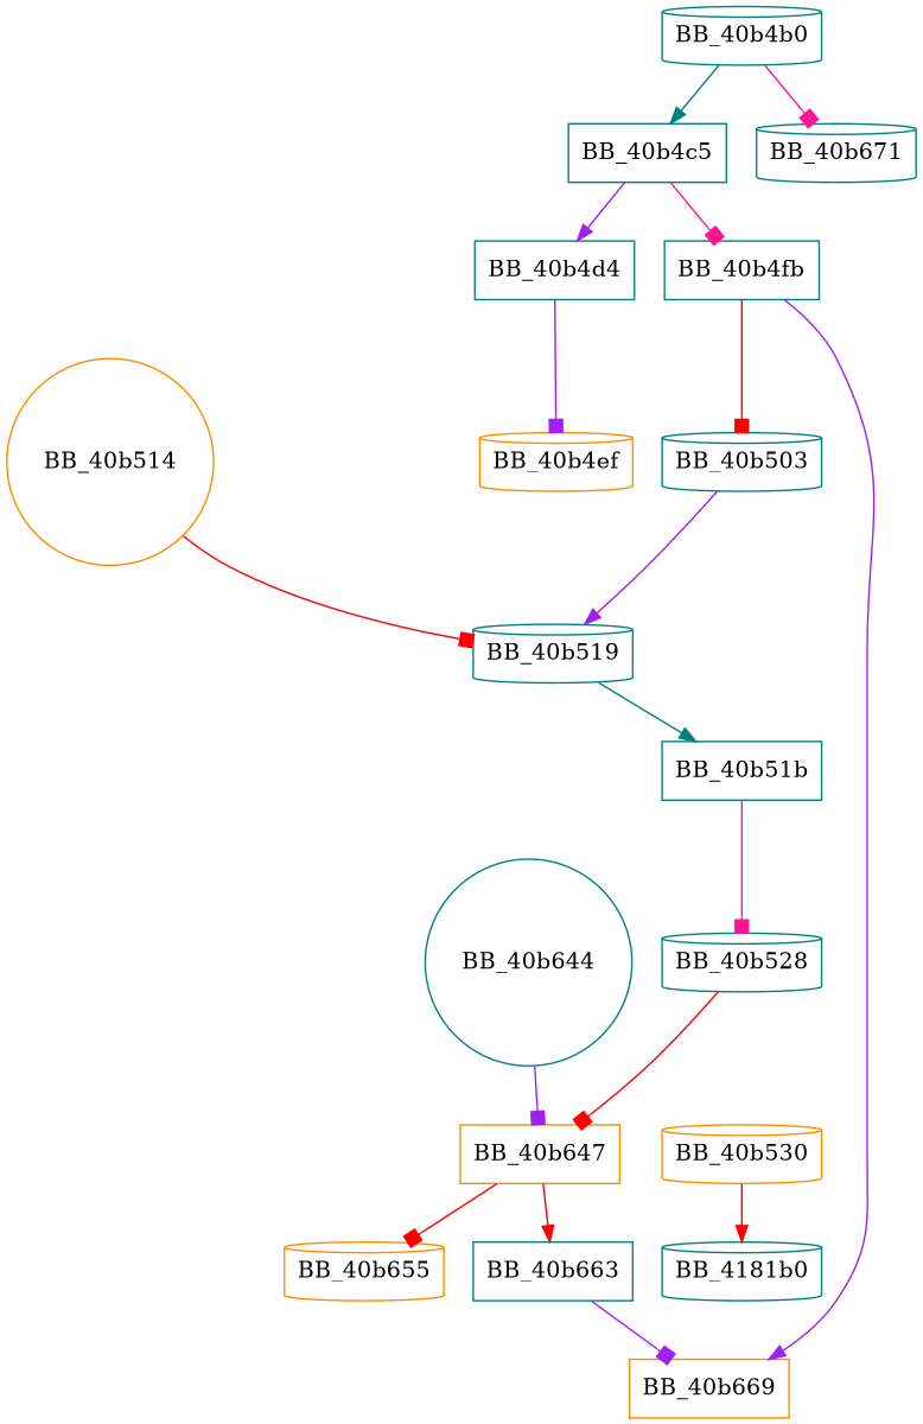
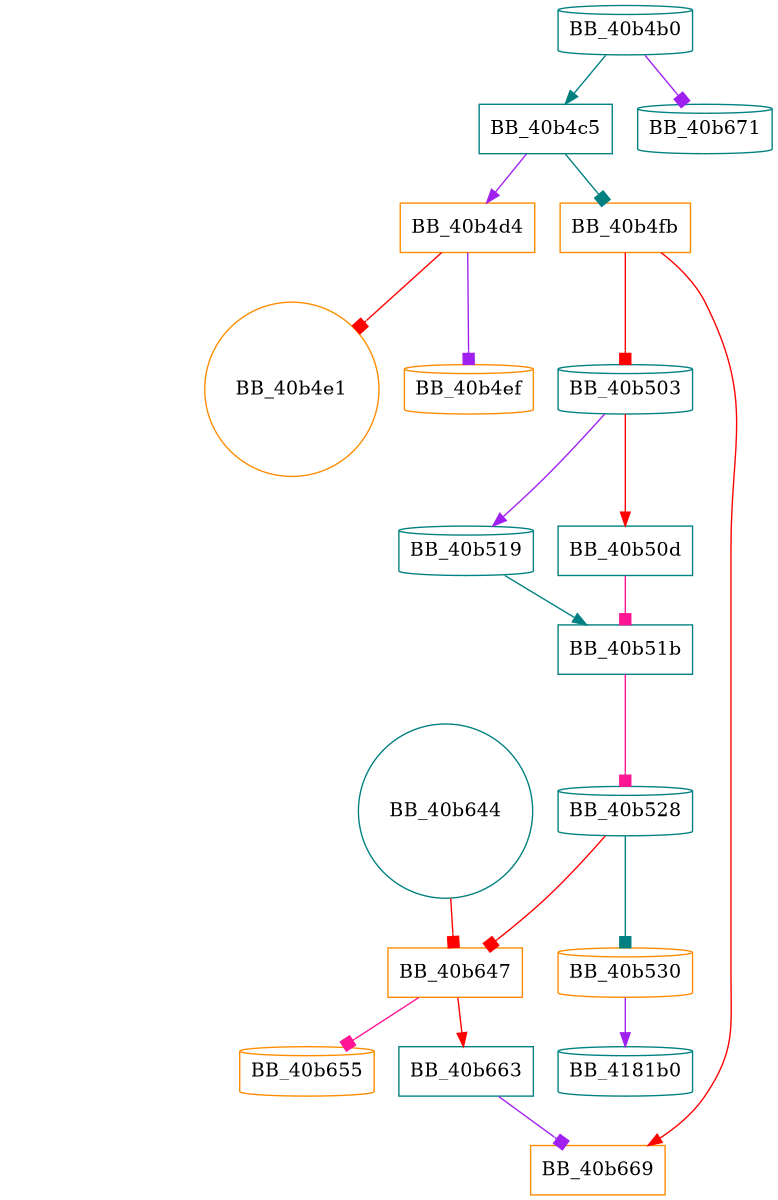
  digraph {
    fontname="DejaVu Serif"
    node [color=teal fontname="DejaVu Serif" shape=cylinder]
    edge [arrowhead=box color=red fontname="DejaVu Serif"]
    BB_40b4c5 [shape=box]
    BB_40b4b0
    BB_40b671
-   BB_40b4d4 [shape=box]
-   BB_40b4fb [shape=box]
+   BB_40b4d4 [color=darkorange shape=box]
+   BB_40b4fb [color=darkorange shape=box]
+   BB_40b4e1 [color=darkorange shape=circle]
    BB_40b4ef [color=darkorange]
    BB_40b503
    BB_40b669 [color=darkorange shape=box]
+   BB_40b50d [shape=box]
    BB_40b519
    BB_40b51b [shape=box]
    BB_40b528
    BB_40b530 [color=darkorange]
    BB_40b647 [color=darkorange shape=box]
-   BB_40b514 [color=darkorange shape=circle]
    BB_4181b0
    BB_40b655 [color=darkorange]
    BB_40b663 [shape=box]
    BB_40b644 [shape=circle]
    BB_40b4c5 -> BB_40b4d4 [arrowhead=normal color=purple]
-   BB_40b4c5 -> BB_40b4fb [color=deeppink]
+   BB_40b4c5 -> BB_40b4fb [color=teal]
    BB_40b4b0 -> BB_40b4c5 [arrowhead=normal color=teal]
-   BB_40b4b0 -> BB_40b671 [color=deeppink]
+   BB_40b4b0 -> BB_40b671 [color=purple]
+   BB_40b4d4 -> BB_40b4e1
    BB_40b4d4 -> BB_40b4ef [color=purple]
    BB_40b4fb -> BB_40b503
-   BB_40b4fb -> BB_40b669 [arrowhead=normal color=purple]
+   BB_40b4fb -> BB_40b669 [arrowhead=normal]
+   BB_40b503 -> BB_40b50d [arrowhead=normal]
    BB_40b503 -> BB_40b519 [arrowhead=normal color=purple]
+   BB_40b50d -> BB_40b51b [color=deeppink]
    BB_40b519 -> BB_40b51b [arrowhead=normal color=teal]
    BB_40b51b -> BB_40b528 [color=deeppink]
+   BB_40b528 -> BB_40b530 [color=teal]
    BB_40b528 -> BB_40b647
-   BB_40b530 -> BB_4181b0 [arrowhead=normal]
-   BB_40b647 -> BB_40b655
+   BB_40b530 -> BB_4181b0 [arrowhead=normal color=purple]
+   BB_40b647 -> BB_40b655 [color=deeppink]
    BB_40b647 -> BB_40b663 [arrowhead=normal]
-   BB_40b514 -> BB_40b519
    BB_40b663 -> BB_40b669 [color=purple]
-   BB_40b644 -> BB_40b647 [color=purple]
+   BB_40b644 -> BB_40b647
  }
